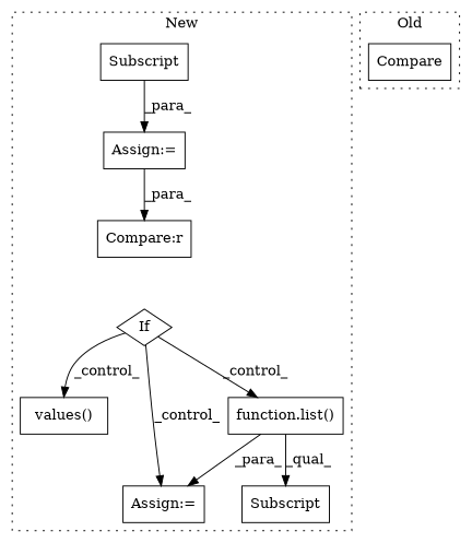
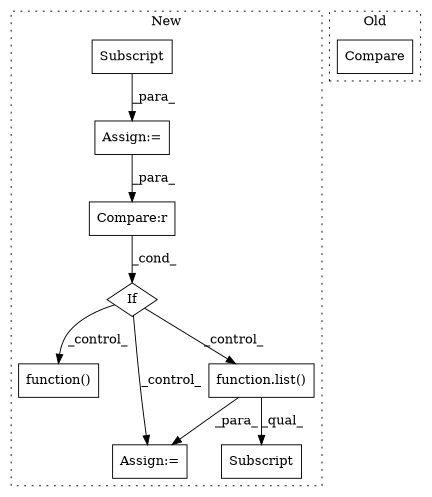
  digraph {
    node [a=75 l=1 s=3158 shape=box]
-   n1 [l=26 label="values()" s=3257]
+   n1 [l=26 label="function()" s=3257]
    n2 [a=68 label="Assign:=" s=3251]
    n3 [l="5,1" label="function.list()" s="3252,3283"]
    n4 [a=96 l=0 label=If shape=diamond]
    n5 [a=68 label="Assign:=" s=2029]
    n6 [a=63 l="35,0" label=Subscript s="3252,0"]
    n7 [a=40 l=11 label="Compare:r"]
    n8 [a=63 l="25,0" label=Subscript s="2030,0"]
    n9 [a=43 l=8 label=Compare s=2404]
    subgraph cluster_1 {
      label=New
      style=dotted
      n1
      n2
      n3
      n4
      n5
      n6
      n7
      n8
    }
    subgraph cluster_2 {
      label=Old
      style=dotted
      n9
    }
    n3 -> n2 [label=_para_]
    n3 -> n6 [label=_qual_]
    n4 -> n1 [label=_control_]
    n4 -> n2 [label=_control_]
    n4 -> n3 [label=_control_]
    n5 -> n7 [label=_para_]
+   n7 -> n4 [label=_cond_]
    n8 -> n5 [label=_para_]
  }
